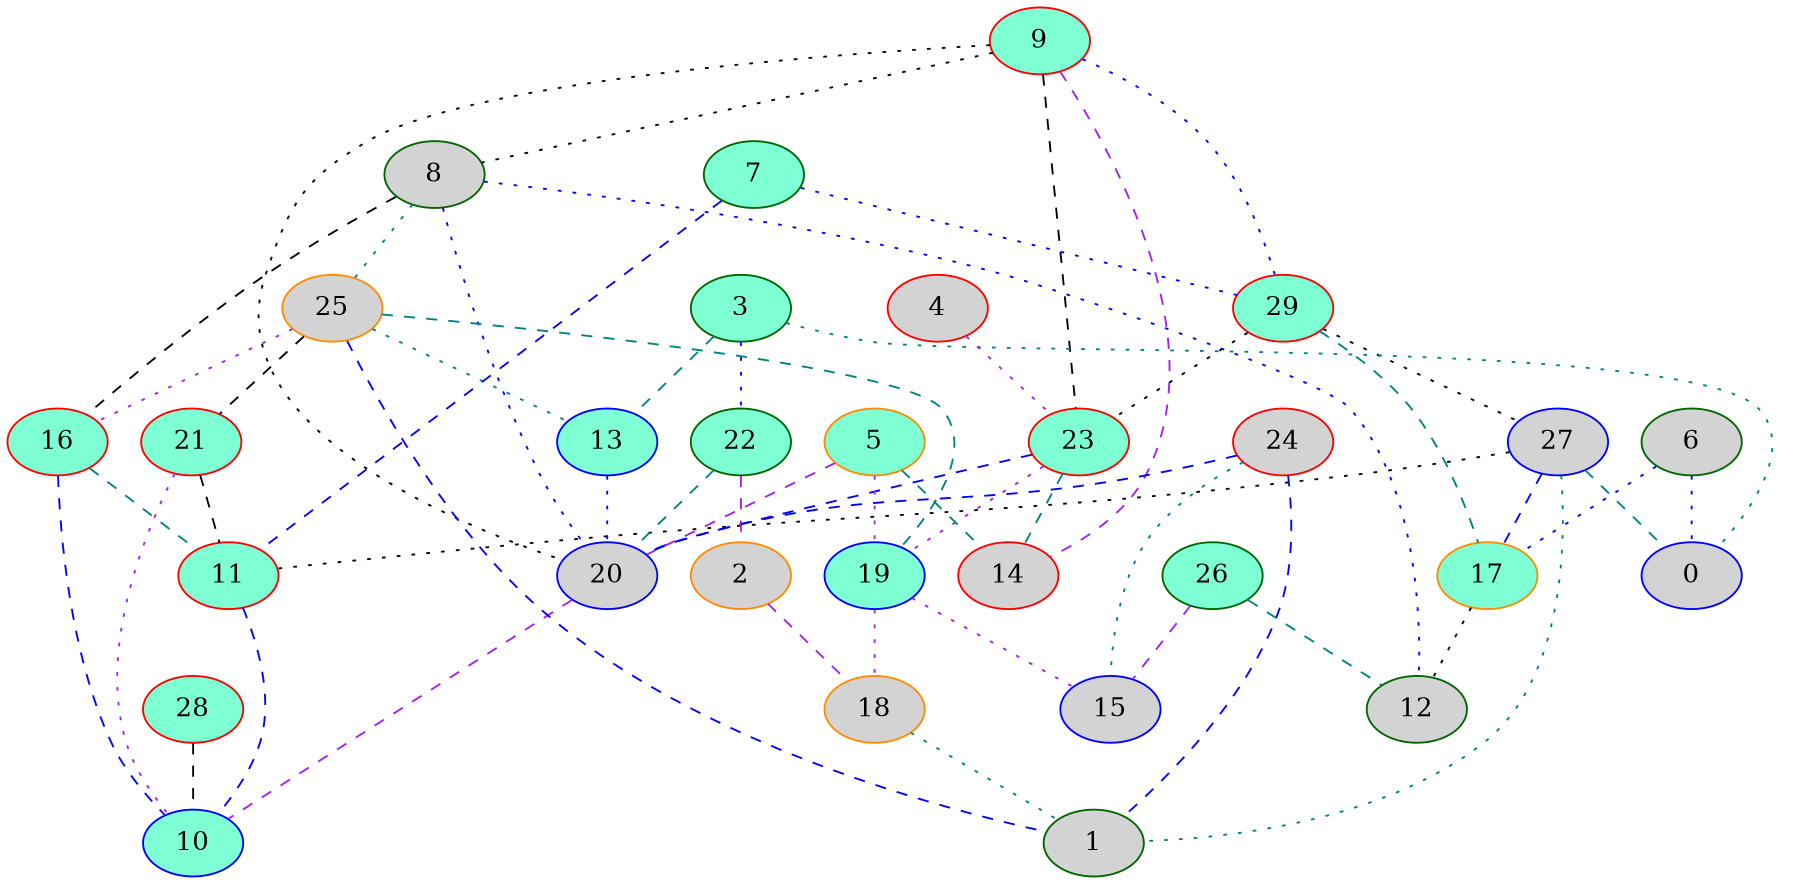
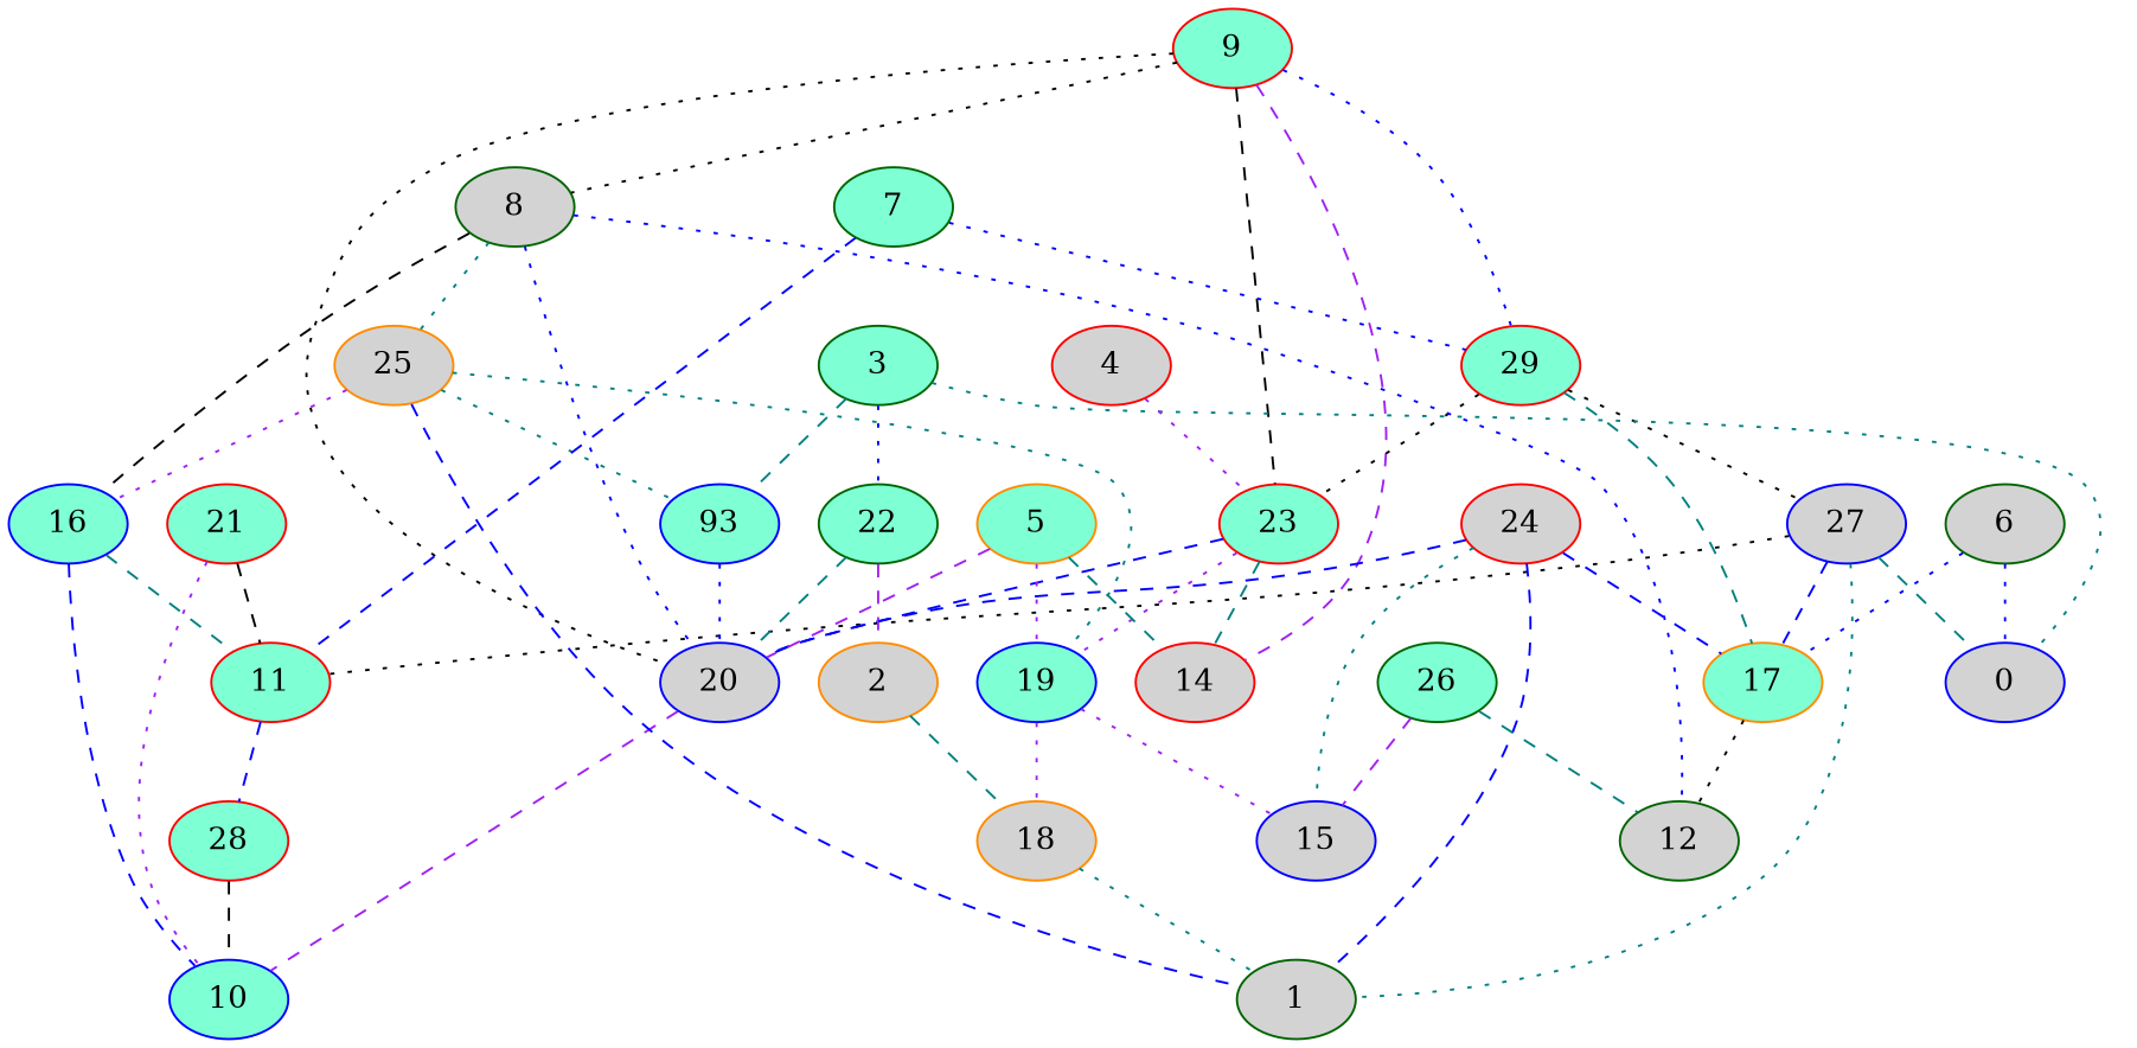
  digraph {
    node [color=red fillcolor=aquamarine style=filled]
    edge [color=blue dir=none style=dashed]
    20 [color=blue fillcolor=lightgrey]
    10 [color=blue]
    0 [color=blue fillcolor=lightgrey]
-   16
+   16 [color=blue]
    11
    9
    29
    8 [color=darkgreen fillcolor=lightgrey]
    14 [fillcolor=lightgrey]
    27 [color=blue fillcolor=lightgrey]
    23
    12 [color=darkgreen fillcolor=lightgrey]
    25 [color=darkorange fillcolor=lightgrey]
    22 [color=darkgreen]
    2 [color=darkorange fillcolor=lightgrey]
    18 [color=darkorange fillcolor=lightgrey]
    17 [color=darkorange]
    1 [color=darkgreen fillcolor=lightgrey]
    19 [color=blue]
    21
    15 [color=blue fillcolor=lightgrey]
    3 [color=darkgreen]
-   13 [color=blue]
+   13 [color=blue label=93]
    6 [color=darkgreen fillcolor=lightgrey]
    7 [color=darkgreen]
    28
    4 [fillcolor=lightgrey]
    24 [fillcolor=lightgrey]
    5 [color=darkorange]
    26 [color=darkgreen]
    subgraph sub_1 {
      20
      10
      0
      16
      11
      9
      29
      8
      14
      27
      23
      12
      25
      22
      2
      18
      17
      1
      19
      21
      15
      3
      13
      6
      7
      28
      4
      24
      5
      26
    }
    20 -> 10 [color=purple]
    16 -> 10
    16 -> 11 [color=teal]
-   11 -> 10
+   11 -> 28
    9 -> 20 [color=black style=dotted]
    9 -> 29 [style=dotted]
    9 -> 8 [color=black style=dotted]
    9 -> 14 [color=purple]
    9 -> 23 [color=black]
    29 -> 27 [color=black style=dotted]
    29 -> 23 [color=black style=dotted]
    29 -> 17 [color=teal]
    8 -> 20 [style=dotted]
    8 -> 16 [color=black]
    8 -> 12 [style=dotted]
    8 -> 25 [color=teal style=dotted]
    27 -> 0 [color=teal]
    27 -> 11 [color=black style=dotted]
    27 -> 17
    27 -> 1 [color=teal style=dotted]
    23 -> 20
    23 -> 14 [color=teal]
    23 -> 19 [color=purple style=dotted]
    25 -> 16 [color=purple style=dotted]
    25 -> 1
-   25 -> 19 [color=teal]
-   25 -> 21 [color=black]
+   25 -> 19 [color=teal style=dotted]
    25 -> 13 [color=teal style=dotted]
    22 -> 20 [color=teal]
    22 -> 2 [color=purple]
-   2 -> 18 [color=purple]
+   2 -> 18 [color=teal]
    18 -> 1 [color=teal style=dotted]
    17 -> 12 [color=black style=dotted]
    19 -> 18 [color=purple style=dotted]
    19 -> 15 [color=purple style=dotted]
    21 -> 10 [color=purple style=dotted]
    21 -> 11 [color=black]
    3 -> 0 [color=teal style=dotted]
    3 -> 22 [style=dotted]
    3 -> 13 [color=teal]
    13 -> 20 [style=dotted]
    6 -> 0 [style=dotted]
    6 -> 17 [style=dotted]
    7 -> 11
    7 -> 29 [style=dotted]
    28 -> 10 [color=black]
    4 -> 23 [color=purple style=dotted]
    24 -> 20
+   24 -> 17
    24 -> 1
    24 -> 15 [color=teal style=dotted]
    5 -> 20 [color=purple]
    5 -> 14 [color=teal]
    5 -> 19 [color=purple style=dotted]
    26 -> 12 [color=teal]
    26 -> 15 [color=purple]
  }
